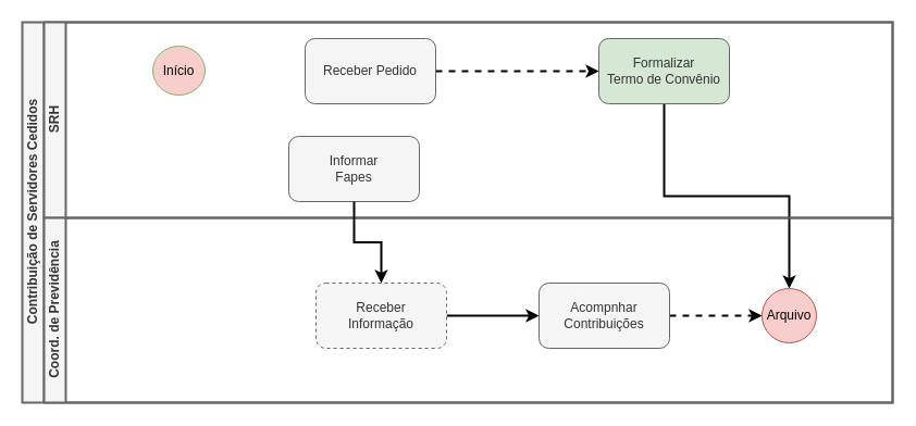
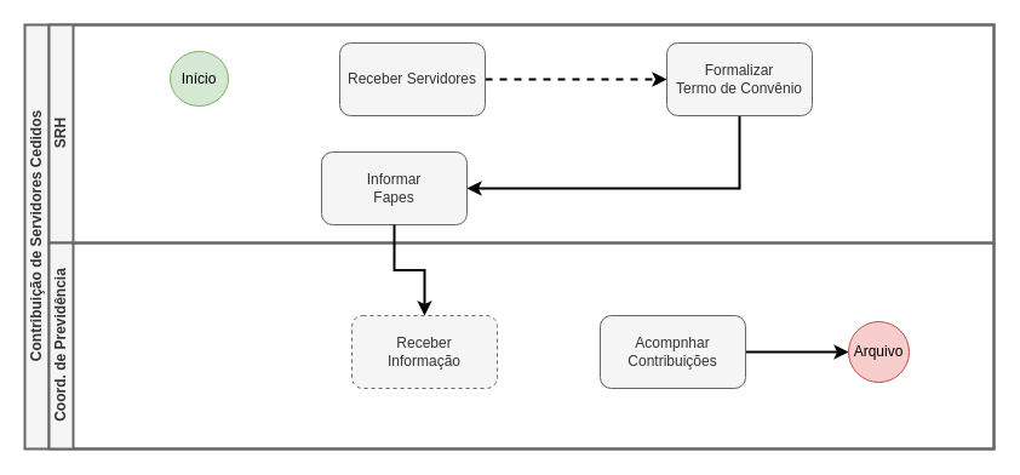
  <mxCell id="0" />
  <mxCell id="1" parent="0" />
  <mxCell id="2" value="Contribuição de Servidores Cedidos" style="swimlane;childLayout=stackLayout;resizeParent=1;resizeParentMax=0;horizontal=0;startSize=20;horizontalStack=0;html=1;strokeWidth=2;fillColor=#f5f5f5;fontColor=#333333;strokeColor=#666666;" parent="1" vertex="1"><mxGeometry x="20" y="20" width="800" height="350" as="geometry" /></mxCell>
  <mxCell id="3" value="SRH" style="swimlane;startSize=20;horizontal=0;html=1;strokeWidth=2;fillColor=#f5f5f5;fontColor=#333333;strokeColor=#666666;" parent="2" vertex="1"><mxGeometry x="20" width="780" height="180" as="geometry" /></mxCell>
- <mxCell id="4" value="Início" style="ellipse;whiteSpace=wrap;html=1;fillColor=#f8cecc;strokeColor=#82b366;" parent="3" vertex="1"><mxGeometry x="100" y="22" width="48" height="45" as="geometry" /></mxCell>
+ <mxCell id="4" value="Início" style="ellipse;whiteSpace=wrap;html=1;fillColor=#d5e8d4;strokeColor=#82b366;" parent="3" vertex="1"><mxGeometry x="100" y="22" width="48" height="45" as="geometry" /></mxCell>
  <mxCell id="5" style="edgeStyle=orthogonalEdgeStyle;rounded=0;orthogonalLoop=1;jettySize=auto;html=1;entryX=0;entryY=0.5;entryDx=0;entryDy=0;strokeWidth=2;dashed=1;" parent="3" source="6" target="8" edge="1"><mxGeometry relative="1" as="geometry" /></mxCell>
- <mxCell id="6" value="Receber Pedido" style="rounded=1;whiteSpace=wrap;html=1;fillColor=#f5f5f5;fontColor=#333333;strokeColor=#666666;" parent="3" vertex="1"><mxGeometry x="240" y="15" width="120" height="60" as="geometry" /></mxCell>
- <mxCell id="7" style="edgeStyle=orthogonalEdgeStyle;rounded=0;orthogonalLoop=1;jettySize=auto;html=1;exitX=0.5;exitY=1;exitDx=0;exitDy=0;strokeWidth=2;" parent="3" source="8" target="11" edge="1"><mxGeometry relative="1" as="geometry" /></mxCell>
- <mxCell id="8" value="Formalizar&lt;br style=&quot;border-color: var(--border-color);&quot;&gt;Termo de Convênio" style="rounded=1;whiteSpace=wrap;html=1;fillColor=#d5e8d4;fontColor=#333333;strokeColor=#666666;" parent="3" vertex="1"><mxGeometry x="510" y="15" width="120" height="60" as="geometry" /></mxCell>
+ <mxCell id="6" value="Receber Servidores" style="rounded=1;whiteSpace=wrap;html=1;fillColor=#f5f5f5;fontColor=#333333;strokeColor=#666666;" parent="3" vertex="1"><mxGeometry x="240" y="15" width="120" height="60" as="geometry" /></mxCell>
+ <mxCell id="7" style="edgeStyle=orthogonalEdgeStyle;rounded=0;orthogonalLoop=1;jettySize=auto;html=1;entryX=1;entryY=0.5;entryDx=0;entryDy=0;exitX=0.5;exitY=1;exitDx=0;exitDy=0;strokeWidth=2;" parent="3" source="8" target="9" edge="1"><mxGeometry relative="1" as="geometry" /></mxCell>
+ <mxCell id="8" value="Formalizar&lt;br style=&quot;border-color: var(--border-color);&quot;&gt;Termo de Convênio" style="rounded=1;whiteSpace=wrap;html=1;fillColor=#f5f5f5;fontColor=#333333;strokeColor=#666666;" parent="3" vertex="1"><mxGeometry x="510" y="15" width="120" height="60" as="geometry" /></mxCell>
  <mxCell id="9" value="Informar&lt;br style=&quot;border-color: var(--border-color);&quot;&gt;Fapes" style="rounded=1;whiteSpace=wrap;html=1;fillColor=#f5f5f5;fontColor=#333333;strokeColor=#666666;" parent="3" vertex="1"><mxGeometry x="225" y="105" width="120" height="60" as="geometry" /></mxCell>
  <mxCell id="10" value="Coord. de Previdência" style="swimlane;startSize=20;horizontal=0;html=1;strokeWidth=2;fillColor=#f5f5f5;fontColor=#333333;strokeColor=#666666;" parent="2" vertex="1"><mxGeometry x="20" y="180" width="780" height="170" as="geometry" /></mxCell>
  <mxCell id="11" value="Arquivo" style="ellipse;whiteSpace=wrap;html=1;fillColor=#f8cecc;strokeColor=#b85450;" parent="10" vertex="1"><mxGeometry x="660" y="65" width="50" height="50" as="geometry" /></mxCell>
- <mxCell id="12" style="edgeStyle=orthogonalEdgeStyle;rounded=0;orthogonalLoop=1;jettySize=auto;html=1;entryX=0;entryY=0.5;entryDx=0;entryDy=0;strokeWidth=2;" parent="10" source="13" target="15" edge="1"><mxGeometry relative="1" as="geometry" /></mxCell>
  <mxCell id="13" value="Receber&lt;br style=&quot;border-color: var(--border-color);&quot;&gt;Informação" style="rounded=1;whiteSpace=wrap;html=1;fillColor=#f5f5f5;fontColor=#333333;strokeColor=#666666;dashed=1;" parent="10" vertex="1"><mxGeometry x="250" y="60" width="120" height="60" as="geometry" /></mxCell>
- <mxCell id="14" style="edgeStyle=orthogonalEdgeStyle;rounded=0;orthogonalLoop=1;jettySize=auto;html=1;strokeWidth=2;dashed=1;" parent="10" source="15" target="11" edge="1"><mxGeometry relative="1" as="geometry" /></mxCell>
+ <mxCell id="14" style="edgeStyle=orthogonalEdgeStyle;rounded=0;orthogonalLoop=1;jettySize=auto;html=1;strokeWidth=2;" parent="10" source="15" target="11" edge="1"><mxGeometry relative="1" as="geometry" /></mxCell>
  <mxCell id="15" value="Acompnhar&lt;br style=&quot;border-color: var(--border-color);&quot;&gt;Contribuições" style="rounded=1;whiteSpace=wrap;html=1;fillColor=#f5f5f5;fontColor=#333333;strokeColor=#666666;" parent="10" vertex="1"><mxGeometry x="455" y="60" width="120" height="60" as="geometry" /></mxCell>
  <mxCell id="16" style="edgeStyle=orthogonalEdgeStyle;rounded=0;orthogonalLoop=1;jettySize=auto;html=1;entryX=0.5;entryY=0;entryDx=0;entryDy=0;strokeWidth=2;" parent="2" source="9" target="13" edge="1"><mxGeometry relative="1" as="geometry" /></mxCell>
